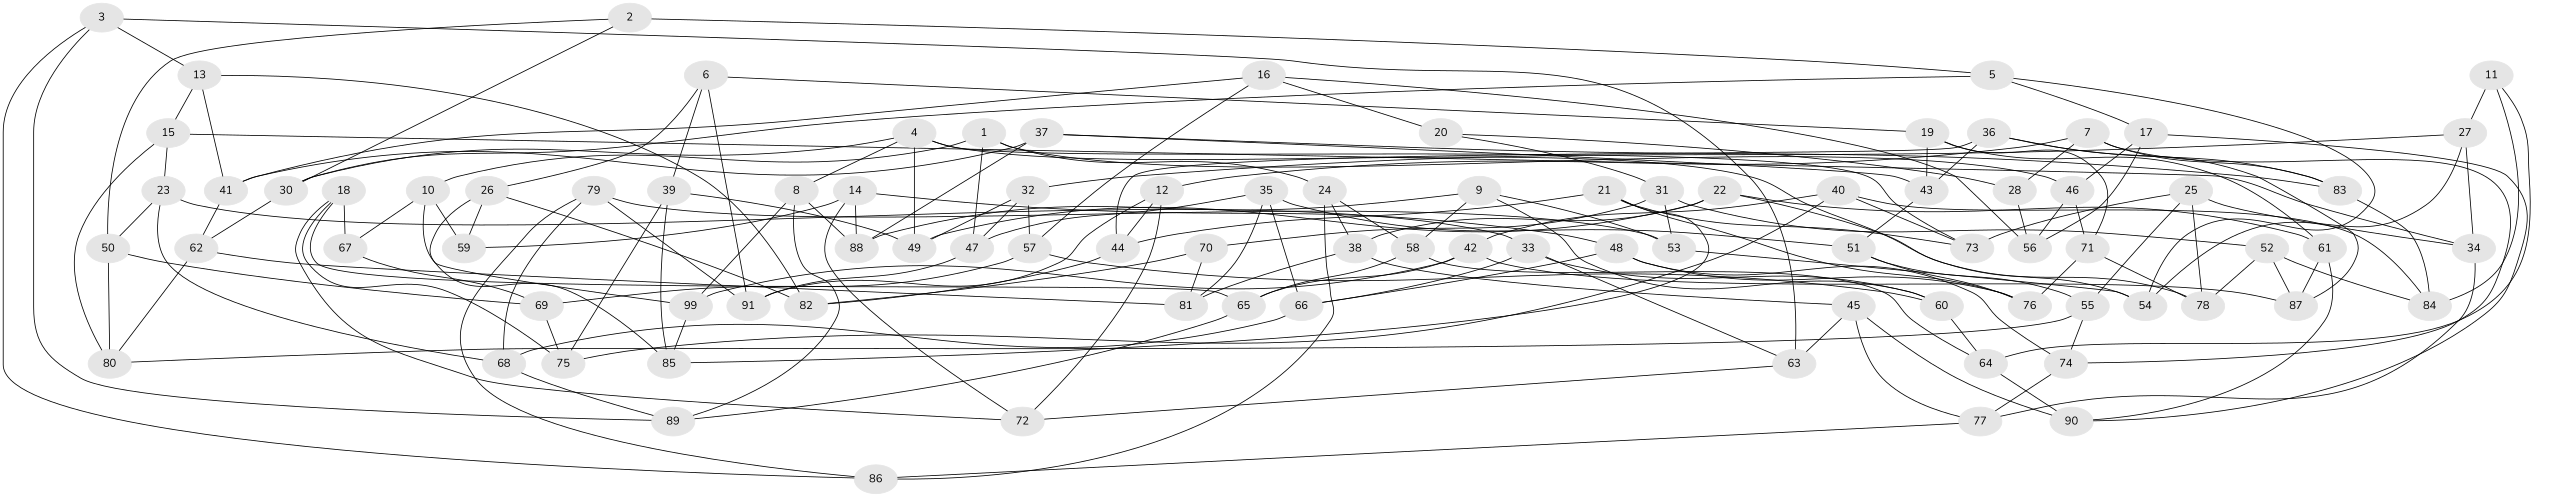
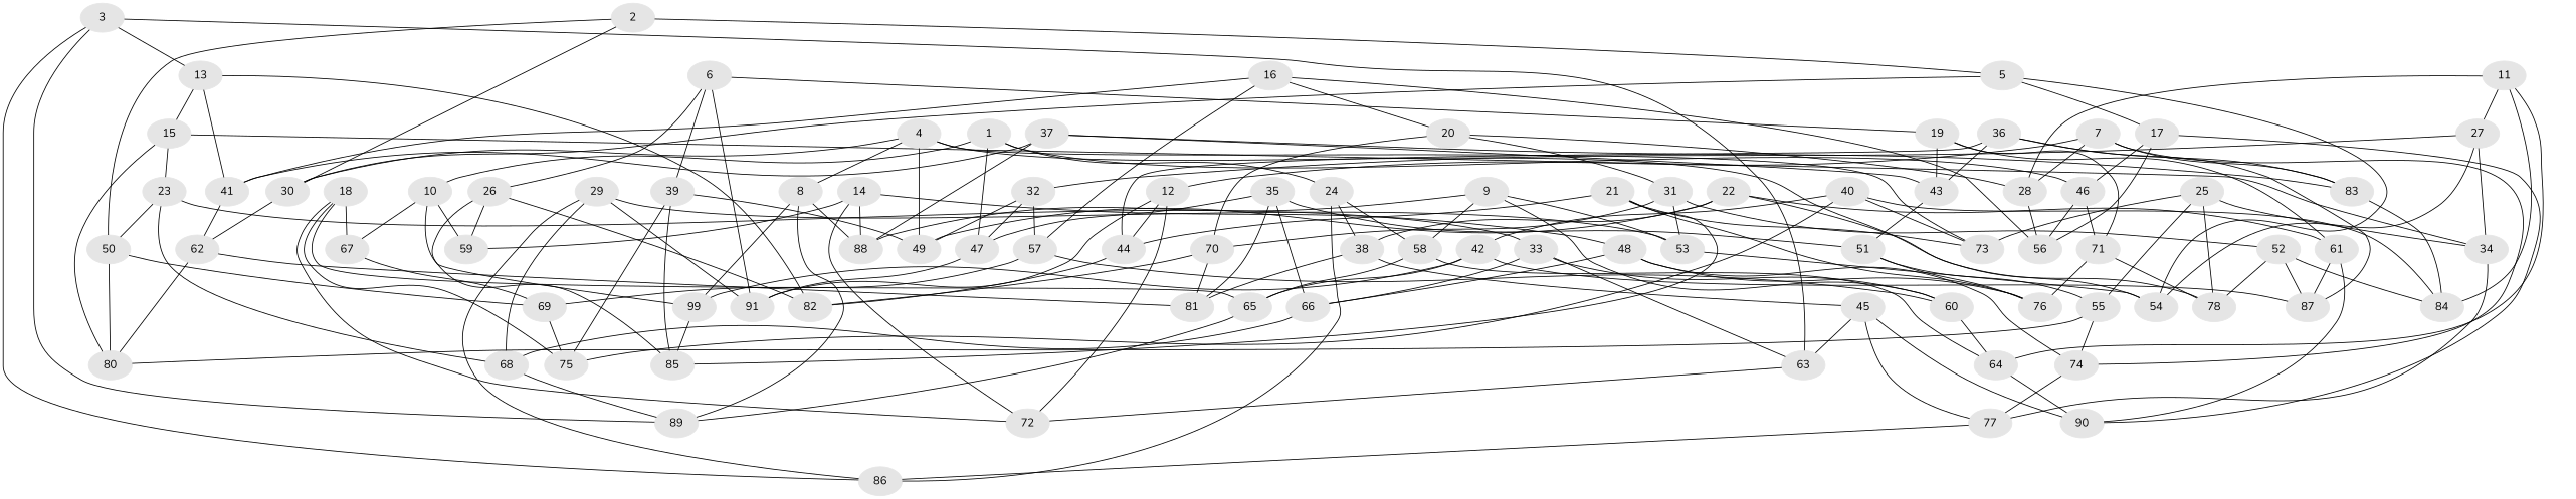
  graph {
    fontname=Nunito
    node [color=gray90 fontname=Nunito style=filled]
    edge [fontname=Nunito]
    1
    10
    24
    46
    47
    n6 [label=99]
    59
    67
    86
    58
    38
    56
    71
    91
    2
    5
    30
    50
    54
    17
    62
    80
    69
    3
    13
    63
    89
    15
    41
    82
    72
    4
    49
    8
    73
    88
    90
    6
    19
    26
    39
    43
    61
    85
    75
    7
    12
    28
    74
    83
    44
    77
    84
    9
    53
    60
    64
    65
    11
    27
    34
    32
    23
    14
    48
    76
    66
    33
    68
    16
    20
    57
    31
    70
    18
    51
    87
    78
    52
    81
    21
    22
    45
    25
    55
-   29 [label=79]
+   29
    35
    36
    37
    40
    42
    1 -- 10
    1 -- 24
    1 -- 46
    1 -- 47
    10 -- n6
    10 -- 59
    10 -- 67
    24 -- 86
    24 -- 58
    24 -- 38
    46 -- 56
    46 -- 71
    47 -- 91
    n6 -- 85
    67 -- 69
    58 -- 64
    58 -- 65
    38 -- 81
    38 -- 45
    71 -- 76
    71 -- 78
    2 -- 5
    2 -- 30
    2 -- 50
    5 -- 30
    5 -- 54
    5 -- 17
    30 -- 62
    50 -- 80
    50 -- 69
    17 -- 46
    17 -- 56
    17 -- 90
    62 -- 80
    62 -- 81
    69 -- 75
    3 -- 86
    3 -- 13
    3 -- 63
    3 -- 89
    13 -- 15
    13 -- 41
    13 -- 82
    63 -- 72
    15 -- 80
    15 -- 34
    15 -- 23
    41 -- 62
    4 -- 30
    4 -- 54
    4 -- 49
    4 -- 8
    4 -- 73
    8 -- n6
    8 -- 89
    8 -- 88
    6 -- 91
    6 -- 19
    6 -- 26
    6 -- 39
    19 -- 71
    19 -- 43
    19 -- 61
    26 -- 59
    26 -- 82
    26 -- 85
    39 -- 49
    39 -- 85
    39 -- 75
    43 -- 51
    61 -- 90
    61 -- 87
    7 -- 12
    7 -- 28
    7 -- 74
    7 -- 83
    12 -- 91
    12 -- 72
    12 -- 44
    28 -- 56
    74 -- 77
    83 -- 84
    44 -- 82
    77 -- 86
    9 -- 58
    9 -- 88
    9 -- 53
    9 -- 60
    53 -- 54
    60 -- 64
    64 -- 90
    65 -- 89
+   11 -- 28
    11 -- 84
    11 -- 64
    11 -- 27
    27 -- 54
    27 -- 34
    27 -- 32
    34 -- 77
    32 -- 47
    32 -- 49
    32 -- 57
    23 -- 50
    23 -- 33
    23 -- 68
    14 -- 59
    14 -- 72
    14 -- 88
    14 -- 48
    48 -- 74
    48 -- 76
    48 -- 66
    66 -- 68
    33 -- 63
    33 -- 60
    33 -- 66
    68 -- 89
    16 -- 56
    16 -- 41
    16 -- 20
    16 -- 57
    20 -- 28
    20 -- 31
+   20 -- 70
    57 -- 69
    57 -- 60
    31 -- 53
    31 -- 70
    31 -- 52
    70 -- 82
    70 -- 81
    18 -- 67
    18 -- 72
    18 -- 75
    18 -- 65
    51 -- 76
    51 -- 55
    52 -- 84
    52 -- 87
    52 -- 78
    21 -- 73
    21 -- 85
    21 -- 44
    21 -- 76
    22 -- 38
    22 -- 49
    22 -- 61
    22 -- 78
    45 -- 63
    45 -- 90
    45 -- 77
    25 -- 73
    25 -- 34
    25 -- 78
    25 -- 55
    55 -- 80
    55 -- 74
    29 -- 86
    29 -- 91
    29 -- 53
    29 -- 68
    35 -- 47
    35 -- 66
    35 -- 51
    35 -- 81
    36 -- 43
    36 -- 83
    36 -- 44
    36 -- 87
    37 -- 41
    37 -- 88
    37 -- 43
    37 -- 83
    40 -- 73
    40 -- 75
    40 -- 84
    40 -- 42
    42 -- n6
    42 -- 65
    42 -- 87
  }
